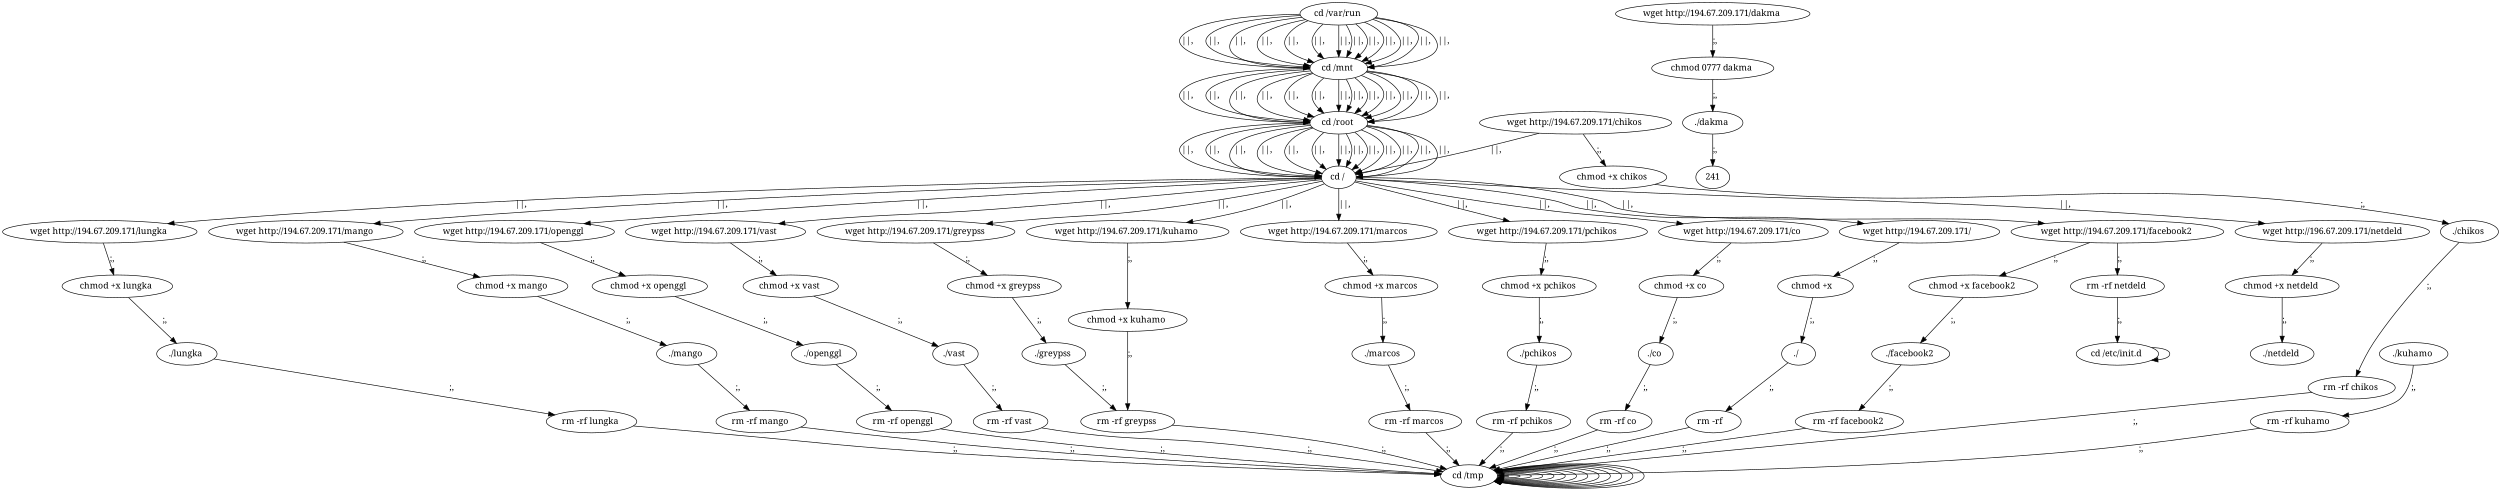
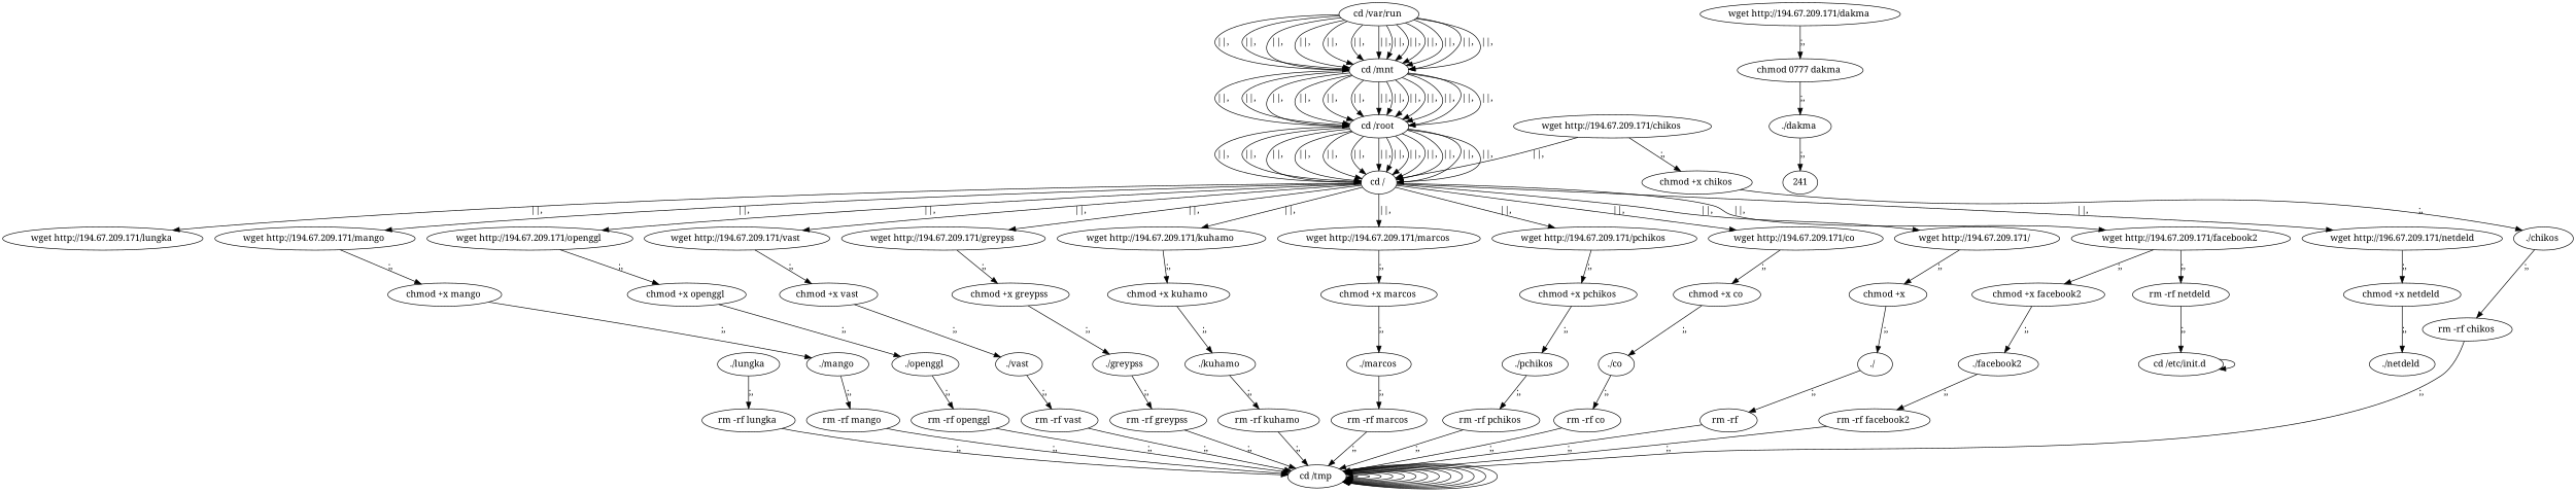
  digraph {
    fontname="Noto Serif"
    node [fontname="Noto Serif"]
    edge [fontname="Noto Serif"]
    n1 [label="cd /tmp "]
    n2 [label="cd /var/run "]
    n3 [label="cd /mnt "]
    n4 [label="cd /root "]
    n5 [label="cd / "]
    n6 [label="wget http://194.67.209.171/lungka "]
    n7 [label="wget http://194.67.209.171/mango "]
    n8 [label="wget http://194.67.209.171/openggl "]
    n9 [label="wget http://194.67.209.171/vast "]
    n10 [label="wget http://194.67.209.171/greypss "]
    n11 [label="wget http://194.67.209.171/kuhamo "]
    n12 [label="wget http://194.67.209.171/marcos "]
    n13 [label="wget http://194.67.209.171/pchikos "]
    n14 [label="wget http://194.67.209.171/co "]
    n15 [label="wget http://194.67.209.171/  "]
    n16 [label="wget http://194.67.209.171/facebook2 "]
    n17 [label="wget http://196.67.209.171/netdeld"]
-   n18 [label="chmod +x lungka "]
    n19 [label="chmod +x mango "]
    n20 [label="chmod +x openggl "]
    n21 [label="chmod +x vast "]
    n22 [label="chmod +x greypss "]
    n23 [label="chmod +x kuhamo "]
    n24 [label="chmod +x marcos "]
    n25 [label="wget http://194.67.209.171/chikos "]
    n26 [label="chmod +x chikos "]
    n27 [label="chmod +x pchikos "]
    n28 [label="chmod +x co "]
    n29 [label="chmod +x   "]
    n30 [label="chmod +x facebook2 "]
    n31 [label="rm -rf netdeld "]
    n32 [label="chmod +x netdeld "]
    n33 [label="./lungka "]
    n34 [label="rm -rf lungka "]
    n35 [label="./mango "]
    n36 [label="rm -rf mango "]
    n37 [label="./openggl "]
    n38 [label="rm -rf openggl "]
    n39 [label="./vast "]
    n40 [label="rm -rf vast "]
    n41 [label="./greypss "]
    n42 [label="rm -rf greypss "]
    n43 [label="./kuhamo "]
    n44 [label="rm -rf kuhamo "]
    n45 [label="./marcos "]
    n46 [label="rm -rf marcos "]
    n47 [label="./chikos "]
    n48 [label="rm -rf chikos "]
    n49 [label="./pchikos "]
    n50 [label="rm -rf pchikos "]
    n51 [label="./co "]
    n52 [label="rm -rf co "]
    n53 [label="./  "]
    n54 [label="rm -rf   "]
    n55 [label="./facebook2 "]
    n56 [label="rm -rf facebook2 "]
    n57 [label="./netdeld "]
    n58 [label="cd /etc/init.d "]
    n59 [label="wget http://194.67.209.171/dakma "]
    n60 [label="chmod 0777 dakma "]
    n61 [label="./dakma "]
    241
    n1 -> n1
    n1 -> n1
    n1 -> n1
    n1 -> n1
    n1 -> n1
    n1 -> n1
    n1 -> n1
    n1 -> n1
    n1 -> n1
    n1 -> n1
    n1 -> n1
    n1 -> n1
    n1 -> n1
    n2 -> n3 [label="||,"]
    n2 -> n3 [label="||,"]
    n2 -> n3 [label="||,"]
    n2 -> n3 [label="||,"]
    n2 -> n3 [label="||,"]
    n2 -> n3 [label="||,"]
    n2 -> n3 [label="||,"]
    n2 -> n3 [label="||,"]
    n2 -> n3 [label="||,"]
    n2 -> n3 [label="||,"]
    n2 -> n3 [label="||,"]
    n2 -> n3 [label="||,"]
    n2 -> n3 [label="||,"]
    n3 -> n4 [label="||,"]
    n3 -> n4 [label="||,"]
    n3 -> n4 [label="||,"]
    n3 -> n4 [label="||,"]
    n3 -> n4 [label="||,"]
    n3 -> n4 [label="||,"]
    n3 -> n4 [label="||,"]
    n3 -> n4 [label="||,"]
    n3 -> n4 [label="||,"]
    n3 -> n4 [label="||,"]
    n3 -> n4 [label="||,"]
    n3 -> n4 [label="||,"]
    n3 -> n4 [label="||,"]
    n4 -> n5 [label="||,"]
    n4 -> n5 [label="||,"]
    n4 -> n5 [label="||,"]
    n4 -> n5 [label="||,"]
    n4 -> n5 [label="||,"]
    n4 -> n5 [label="||,"]
    n4 -> n5 [label="||,"]
    n4 -> n5 [label="||,"]
    n4 -> n5 [label="||,"]
    n4 -> n5 [label="||,"]
    n4 -> n5 [label="||,"]
    n4 -> n5 [label="||,"]
    n4 -> n5 [label="||,"]
    n5 -> n6 [label="||,"]
    n5 -> n7 [label="||,"]
    n5 -> n8 [label="||,"]
    n5 -> n9 [label="||,"]
    n5 -> n10 [label="||,"]
    n5 -> n11 [label="||,"]
    n5 -> n12 [label="||,"]
    n5 -> n13 [label="||,"]
    n5 -> n14 [label="||,"]
    n5 -> n15 [label="||,"]
    n5 -> n16 [label="||,"]
    n5 -> n17 [label="||,"]
-   n6 -> n18 [label=";,"]
    n7 -> n19 [label=";,"]
    n8 -> n20 [label=";,"]
    n9 -> n21 [label=";,"]
    n10 -> n22 [label=";,"]
    n11 -> n23 [label=";,"]
    n12 -> n24 [label=";,"]
    n13 -> n27 [label=";,"]
    n14 -> n28 [label=";,"]
    n15 -> n29 [label=";,"]
    n16 -> n30 [label=";,"]
    n16 -> n31 [label=";,"]
    n17 -> n32 [label=";,"]
-   n18 -> n33 [label=";,"]
    n19 -> n35 [label=";,"]
    n20 -> n37 [label=";,"]
    n21 -> n39 [label=";,"]
    n22 -> n41 [label=";,"]
-   n23 -> n42 [label=";,"]
+   n23 -> n43 [label=";,"]
    n24 -> n45 [label=";,"]
    n25 -> n5 [label="||,"]
    n25 -> n26 [label=";,"]
    n26 -> n47 [label=";,"]
    n27 -> n49 [label=";,"]
    n28 -> n51 [label=";,"]
    n29 -> n53 [label=";,"]
    n30 -> n55 [label=";,"]
    n31 -> n58 [label=";,"]
    n32 -> n57 [label=";,"]
    n33 -> n34 [label=";,"]
    n34 -> n1 [label=";,"]
    n35 -> n36 [label=";,"]
    n36 -> n1 [label=";,"]
    n37 -> n38 [label=";,"]
    n38 -> n1 [label=";,"]
    n39 -> n40 [label=";,"]
    n40 -> n1 [label=";,"]
    n41 -> n42 [label=";,"]
    n42 -> n1 [label=";,"]
    n43 -> n44 [label=";,"]
    n44 -> n1 [label=";,"]
    n45 -> n46 [label=";,"]
    n46 -> n1 [label=";,"]
    n47 -> n48 [label=";,"]
    n48 -> n1 [label=";,"]
    n49 -> n50 [label=";,"]
    n50 -> n1 [label=";,"]
    n51 -> n52 [label=";,"]
    n52 -> n1 [label=";,"]
    n53 -> n54 [label=";,"]
    n54 -> n1 [label=";,"]
    n55 -> n56 [label=";,"]
    n56 -> n1 [label=";,"]
    n58 -> n58
    n59 -> n60 [label=";,"]
    n60 -> n61 [label=";,"]
    n61 -> 241 [label=";,"]
  }
